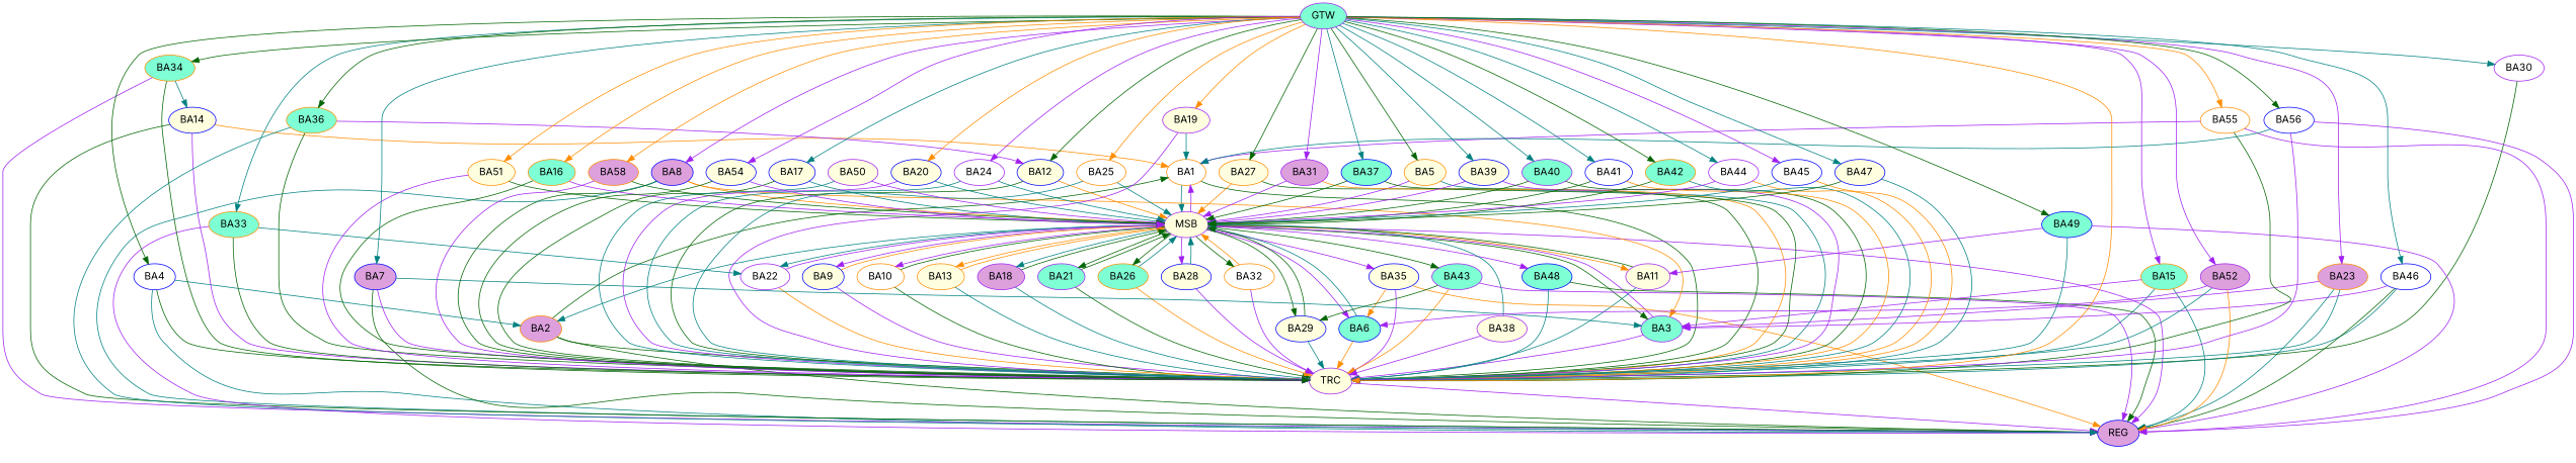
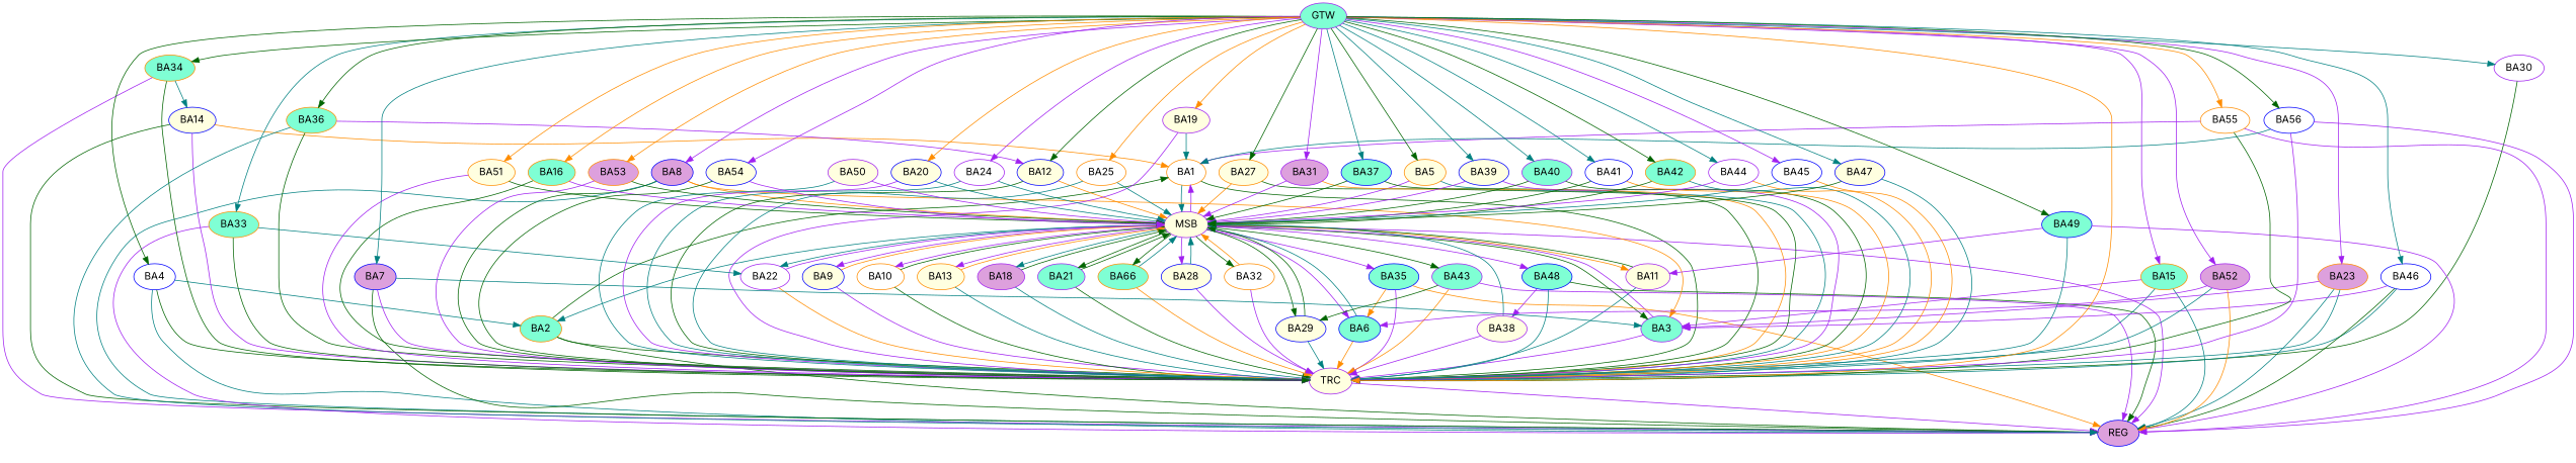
  strict digraph {
    fontname=Inter
    node [color=blue fillcolor=lightyellow fontname=Inter style=filled]
    edge [color=purple fontname=Inter]
    n1 [color=darkorange fillcolor=white label=BA1]
    n2 [color=purple label=MSB]
    n3 [color=purple label=TRC]
-   n4 [color=darkorange fillcolor=plum label=BA2]
+   n4 [color=darkorange fillcolor=aquamarine label=BA2]
    n5 [fillcolor=plum label=REG]
    n6 [color=purple fillcolor=aquamarine label=BA3]
    n7 [fillcolor=aquamarine label=BA6]
    n8 [label=BA9]
    n9 [color=darkorange fillcolor=white label=BA10]
    n10 [color=purple label=BA11]
    n11 [color=darkorange label=BA13]
    n12 [color=purple fillcolor=plum label=BA18]
    n13 [color=purple fillcolor=aquamarine label=BA21]
    n14 [color=purple fillcolor=white label=BA22]
-   n15 [color=darkorange fillcolor=aquamarine label=BA26]
+   n15 [color=darkorange fillcolor=aquamarine label=BA66]
    n16 [label=BA28]
    n17 [label=BA29]
    n18 [color=darkorange fillcolor=white label=BA32]
-   n19 [label=BA35]
+   n19 [fillcolor=aquamarine label=BA35]
    n20 [color=purple fillcolor=aquamarine label=BA43]
    n21 [fillcolor=aquamarine label=BA48]
    n22 [fillcolor=white label=BA4]
    n23 [color=darkorange label=BA5]
    n24 [fillcolor=plum label=BA7]
    n25 [fillcolor=plum label=BA8]
    n26 [label=BA12]
    n27 [label=BA14]
    n28 [color=darkorange fillcolor=aquamarine label=BA15]
    n29 [color=darkorange fillcolor=aquamarine label=BA16]
-   n30 [label=BA17]
    n31 [color=purple label=BA19]
    n32 [label=BA20]
    n33 [color=darkorange fillcolor=plum label=BA23]
    n34 [color=purple fillcolor=white label=BA24]
    n35 [color=darkorange fillcolor=white label=BA25]
    n36 [color=darkorange label=BA27]
    n37 [color=purple fillcolor=white label=BA30]
    n38 [color=purple fillcolor=plum label=BA31]
    n39 [color=darkorange fillcolor=aquamarine label=BA33]
    n40 [color=darkorange fillcolor=aquamarine label=BA34]
    n41 [color=darkorange fillcolor=aquamarine label=BA36]
    n42 [fillcolor=aquamarine label=BA37]
    n43 [color=purple label=BA38]
    n44 [label=BA39]
    n45 [color=purple fillcolor=aquamarine label=BA40]
    n46 [fillcolor=white label=BA41]
    n47 [color=darkorange fillcolor=aquamarine label=BA42]
    n48 [color=purple fillcolor=white label=BA44]
    n49 [fillcolor=white label=BA45]
    n50 [fillcolor=white label=BA46]
    n51 [label=BA47]
    n52 [fillcolor=aquamarine label=BA49]
    n53 [color=purple label=BA50]
    n54 [color=darkorange label=BA51]
    n55 [color=purple fillcolor=plum label=BA52]
-   n56 [color=darkorange fillcolor=plum label=BA58]
+   n56 [color=darkorange fillcolor=plum label=BA53]
    n57 [label=BA54]
    n58 [color=darkorange fillcolor=white label=BA55]
    n59 [fillcolor=white label=BA56]
    n60 [color=purple fillcolor=aquamarine label=GTW]
    n1 -> n2 [color=teal]
    n1 -> n3 [color=darkgreen]
    n2 -> n1
    n2 -> n4 [color=teal]
    n2 -> n5
    n2 -> n6 [color=darkgreen]
    n2 -> n7
    n2 -> n8
    n2 -> n9
    n2 -> n10 [color=darkorange]
-   n2 -> n11 [color=darkorange]
+   n2 -> n11
    n2 -> n12 [color=teal]
    n2 -> n13 [color=darkgreen]
    n2 -> n14 [color=teal]
    n2 -> n15 [color=darkgreen]
    n2 -> n16
    n2 -> n17 [color=darkgreen]
    n2 -> n18 [color=darkgreen]
    n2 -> n19
    n2 -> n20 [color=darkgreen]
    n2 -> n21
    n3 -> n5
    n4 -> n1 [color=darkgreen]
    n4 -> n3 [color=darkgreen]
    n4 -> n5 [color=darkgreen]
    n6 -> n2
    n6 -> n3
    n7 -> n2 [color=teal]
    n7 -> n3 [color=darkorange]
    n8 -> n2 [color=darkorange]
    n8 -> n3
    n9 -> n2 [color=darkgreen]
    n9 -> n3 [color=darkgreen]
    n10 -> n2 [color=darkgreen]
    n10 -> n3 [color=teal]
    n11 -> n2 [color=darkorange]
    n11 -> n3 [color=teal]
    n12 -> n2 [color=darkgreen]
    n12 -> n3 [color=teal]
    n13 -> n2 [color=darkgreen]
    n13 -> n3 [color=darkgreen]
    n14 -> n2
    n14 -> n3 [color=darkorange]
    n15 -> n2 [color=teal]
    n15 -> n3 [color=darkorange]
    n16 -> n2 [color=teal]
    n16 -> n3
    n17 -> n2 [color=darkgreen]
    n17 -> n3 [color=teal]
    n18 -> n2 [color=darkorange]
    n18 -> n3
    n19 -> n3
    n19 -> n5 [color=darkorange]
    n19 -> n7 [color=darkorange]
    n20 -> n3 [color=darkorange]
    n20 -> n5
    n20 -> n17 [color=darkgreen]
    n21 -> n3 [color=teal]
    n21 -> n5 [color=darkgreen]
+   n21 -> n43
    n22 -> n3 [color=darkgreen]
    n22 -> n4 [color=teal]
    n22 -> n5 [color=teal]
    n23 -> n2
    n23 -> n3 [color=teal]
    n24 -> n3
    n24 -> n5 [color=darkgreen]
    n24 -> n6 [color=teal]
    n25 -> n2 [color=darkorange]
    n25 -> n3 [color=darkgreen]
    n25 -> n5 [color=teal]
    n25 -> n6 [color=darkorange]
    n26 -> n2 [color=darkorange]
    n26 -> n3 [color=darkgreen]
    n27 -> n1 [color=darkorange]
    n27 -> n3
    n27 -> n5 [color=darkgreen]
    n28 -> n3 [color=teal]
    n28 -> n5 [color=teal]
    n28 -> n6
    n29 -> n2
    n29 -> n3 [color=darkgreen]
-   n30 -> n2 [color=teal]
-   n30 -> n3 [color=darkgreen]
    n31 -> n1 [color=teal]
    n31 -> n3
    n32 -> n2 [color=teal]
    n32 -> n3
    n33 -> n3 [color=teal]
    n33 -> n5 [color=teal]
    n33 -> n6
    n34 -> n2 [color=teal]
    n34 -> n3 [color=teal]
    n35 -> n2 [color=teal]
    n35 -> n3 [color=teal]
    n36 -> n2 [color=darkorange]
    n36 -> n3 [color=darkgreen]
    n37 -> n3 [color=darkgreen]
    n38 -> n2
    n38 -> n3 [color=darkorange]
    n39 -> n3 [color=darkgreen]
    n39 -> n5
    n39 -> n14 [color=teal]
    n40 -> n3 [color=darkgreen]
    n40 -> n5
    n40 -> n27 [color=teal]
    n41 -> n3 [color=darkgreen]
    n41 -> n5 [color=teal]
    n41 -> n26
    n42 -> n2 [color=darkgreen]
    n42 -> n3 [color=darkgreen]
    n43 -> n2 [color=teal]
    n43 -> n3
    n44 -> n2
    n44 -> n3
    n45 -> n2 [color=darkgreen]
    n45 -> n3 [color=darkgreen]
    n46 -> n2 [color=darkgreen]
    n46 -> n3 [color=darkorange]
    n47 -> n2 [color=darkgreen]
    n47 -> n3 [color=teal]
    n48 -> n2
    n48 -> n3 [color=darkorange]
    n49 -> n2 [color=teal]
    n49 -> n3 [color=darkorange]
    n50 -> n3 [color=teal]
    n50 -> n5 [color=darkgreen]
    n50 -> n6
    n51 -> n2 [color=darkgreen]
    n51 -> n3 [color=teal]
    n52 -> n3 [color=teal]
    n52 -> n5
    n52 -> n10
    n53 -> n2
    n53 -> n3 [color=teal]
    n54 -> n2 [color=darkgreen]
    n54 -> n3
    n55 -> n3 [color=teal]
    n55 -> n5 [color=darkorange]
    n55 -> n7
    n56 -> n2 [color=darkgreen]
    n56 -> n3
    n57 -> n2
    n57 -> n3 [color=darkgreen]
    n58 -> n1
    n58 -> n3 [color=darkgreen]
    n58 -> n5
    n59 -> n1 [color=teal]
    n59 -> n3
    n59 -> n5
    n60 -> n3 [color=darkorange]
    n60 -> n22 [color=darkgreen]
    n60 -> n23 [color=darkgreen]
    n60 -> n24 [color=teal]
    n60 -> n25
    n60 -> n26 [color=darkgreen]
    n60 -> n28
    n60 -> n29 [color=darkorange]
-   n60 -> n30 [color=teal]
    n60 -> n31 [color=darkorange]
    n60 -> n32 [color=darkorange]
    n60 -> n33
    n60 -> n34
    n60 -> n35 [color=darkorange]
    n60 -> n36 [color=darkgreen]
    n60 -> n37 [color=teal]
    n60 -> n38
    n60 -> n39 [color=teal]
    n60 -> n40 [color=darkgreen]
    n60 -> n41 [color=darkgreen]
    n60 -> n42 [color=teal]
    n60 -> n44 [color=teal]
    n60 -> n45 [color=teal]
    n60 -> n46 [color=teal]
    n60 -> n47 [color=darkgreen]
    n60 -> n48 [color=teal]
    n60 -> n49
    n60 -> n50 [color=teal]
    n60 -> n51 [color=teal]
    n60 -> n52 [color=darkgreen]
    n60 -> n54 [color=darkorange]
    n60 -> n55
    n60 -> n56 [color=darkorange]
    n60 -> n57
    n60 -> n58 [color=darkorange]
    n60 -> n59 [color=darkgreen]
  }
